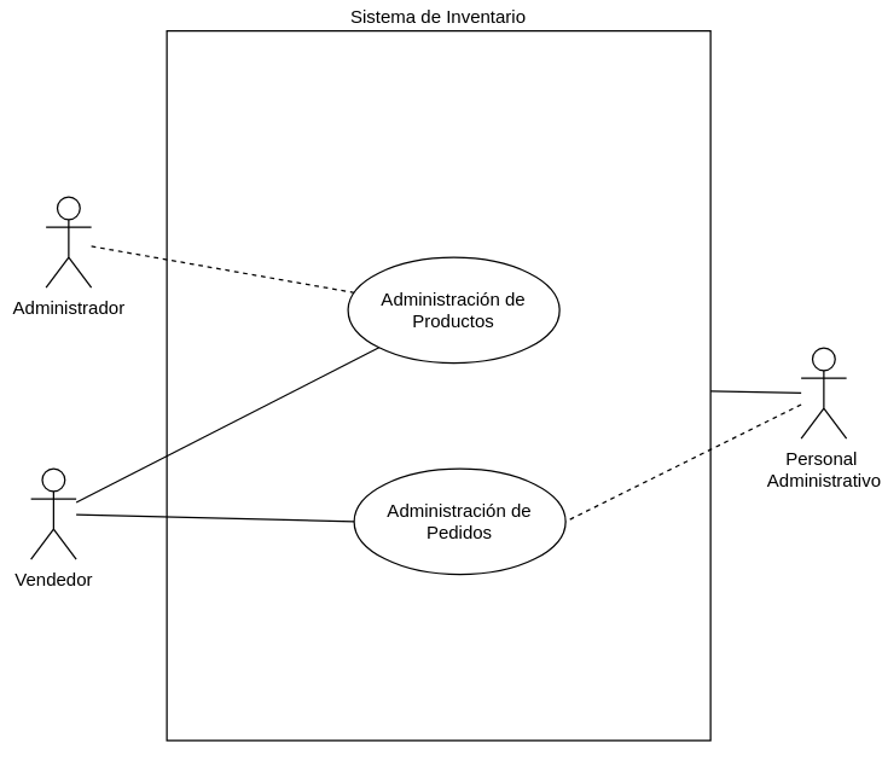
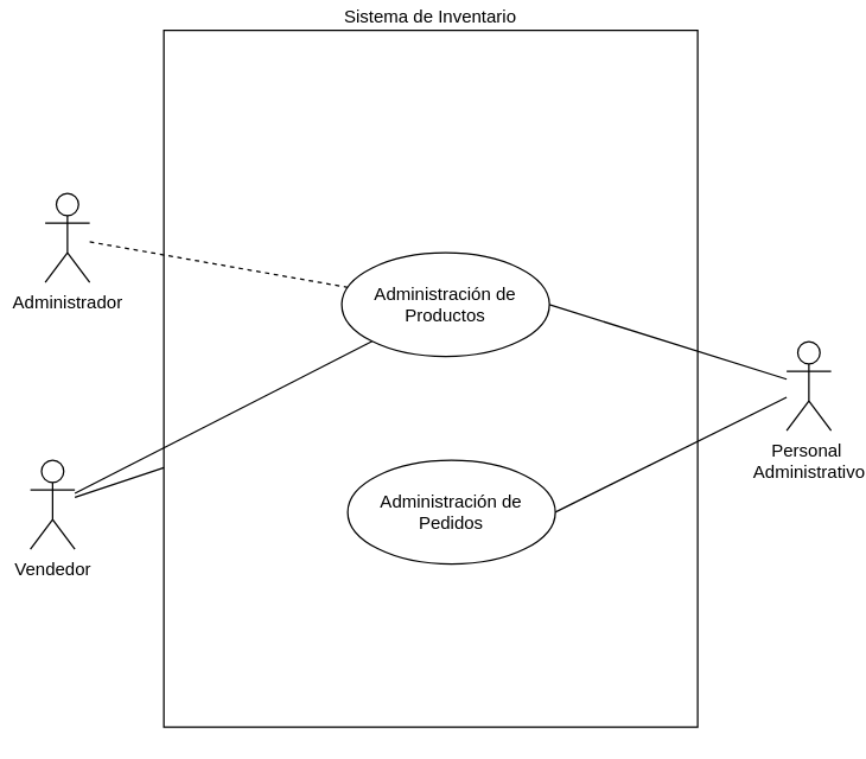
  <mxCell id="0" />
  <mxCell id="1" parent="0" />
  <mxCell id="2" value="Sistema de Inventario" style="rounded=0;whiteSpace=wrap;html=1;labelPosition=center;verticalLabelPosition=top;align=center;verticalAlign=bottom;" vertex="1" parent="1"><mxGeometry x="110" y="20" width="360" height="470" as="geometry" /></mxCell>
  <mxCell id="3" style="rounded=0;orthogonalLoop=1;jettySize=auto;html=1;endArrow=none;startFill=0;dashed=1;" edge="1" parent="1" source="4" target="11"><mxGeometry relative="1" as="geometry" /></mxCell>
  <mxCell id="4" value="Administrador&lt;div&gt;&lt;br&gt;&lt;/div&gt;" style="shape=umlActor;verticalLabelPosition=bottom;verticalAlign=top;html=1;outlineConnect=0;" vertex="1" parent="1"><mxGeometry x="30" y="130" width="30" height="60" as="geometry" /></mxCell>
- <mxCell id="5" style="rounded=0;orthogonalLoop=1;jettySize=auto;html=1;endArrow=none;startFill=0;" edge="1" parent="1" source="7" target="2"><mxGeometry relative="1" as="geometry" /></mxCell>
- <mxCell id="6" style="rounded=0;orthogonalLoop=1;jettySize=auto;html=1;entryX=1;entryY=0.5;entryDx=0;entryDy=0;endArrow=none;startFill=0;dashed=1;" edge="1" parent="1" source="7" target="12"><mxGeometry relative="1" as="geometry" /></mxCell>
+ <mxCell id="5" style="rounded=0;orthogonalLoop=1;jettySize=auto;html=1;entryX=1;entryY=0.5;entryDx=0;entryDy=0;endArrow=none;startFill=0;" edge="1" parent="1" source="7" target="11"><mxGeometry relative="1" as="geometry" /></mxCell>
+ <mxCell id="6" style="rounded=0;orthogonalLoop=1;jettySize=auto;html=1;entryX=1;entryY=0.5;entryDx=0;entryDy=0;endArrow=none;startFill=0;" edge="1" parent="1" source="7" target="12"><mxGeometry relative="1" as="geometry" /></mxCell>
  <mxCell id="7" value="&lt;div&gt;Personal&amp;nbsp;&lt;/div&gt;&lt;div&gt;Administrativo&lt;/div&gt;&lt;div&gt;&lt;br&gt;&lt;/div&gt;" style="shape=umlActor;verticalLabelPosition=bottom;verticalAlign=top;html=1;outlineConnect=0;" vertex="1" parent="1"><mxGeometry x="530" y="230" width="30" height="60" as="geometry" /></mxCell>
  <mxCell id="8" style="rounded=0;orthogonalLoop=1;jettySize=auto;html=1;entryX=0;entryY=1;entryDx=0;entryDy=0;endArrow=none;startFill=0;" edge="1" parent="1" source="10" target="11"><mxGeometry relative="1" as="geometry" /></mxCell>
- <mxCell id="9" style="rounded=0;orthogonalLoop=1;jettySize=auto;html=1;entryX=0;entryY=0.5;entryDx=0;entryDy=0;endArrow=none;startFill=0;" edge="1" parent="1" source="10" target="12"><mxGeometry relative="1" as="geometry" /></mxCell>
+ <mxCell id="9" style="rounded=0;orthogonalLoop=1;jettySize=auto;html=1;endArrow=none;startFill=0;" edge="1" parent="1" source="10" target="2"><mxGeometry relative="1" as="geometry" /></mxCell>
  <mxCell id="10" value="&lt;div&gt;Vendedor&lt;/div&gt;" style="shape=umlActor;verticalLabelPosition=bottom;verticalAlign=top;html=1;outlineConnect=0;" vertex="1" parent="1"><mxGeometry x="20" y="310" width="30" height="60" as="geometry" /></mxCell>
  <mxCell id="11" value="Administración de Productos" style="ellipse;whiteSpace=wrap;html=1;" vertex="1" parent="1"><mxGeometry x="230" y="170" width="140" height="70" as="geometry" /></mxCell>
  <mxCell id="12" value="Administración de Pedidos" style="ellipse;whiteSpace=wrap;html=1;" vertex="1" parent="1"><mxGeometry x="234" y="310" width="140" height="70" as="geometry" /></mxCell>
